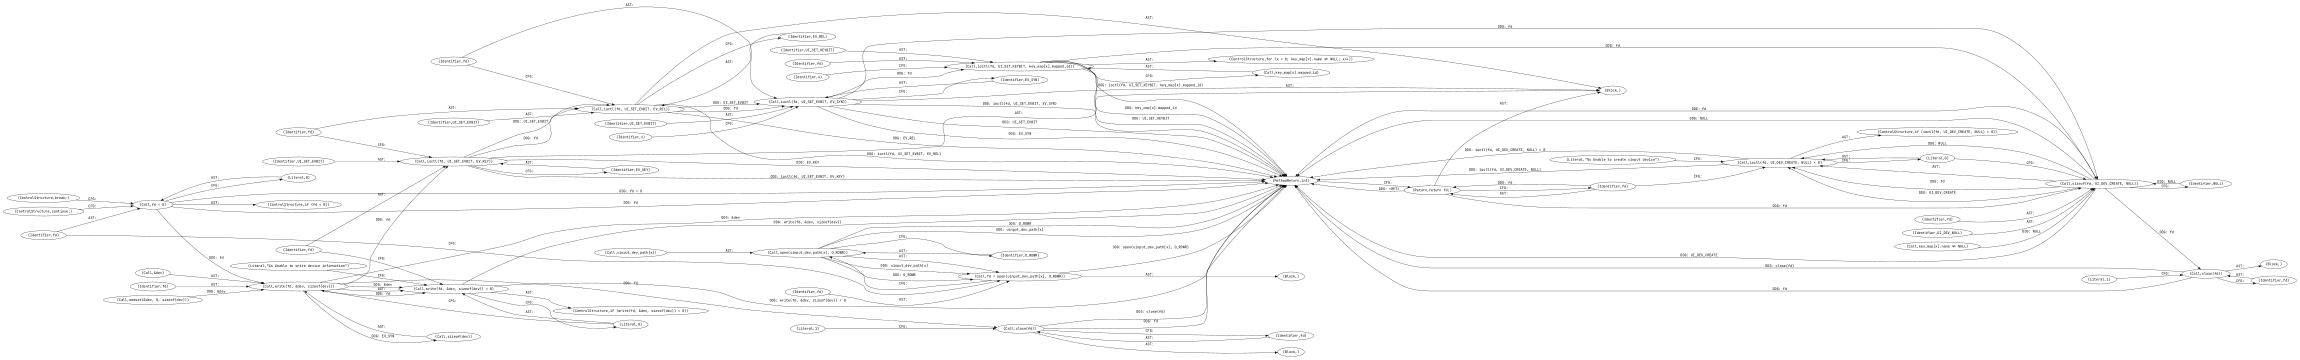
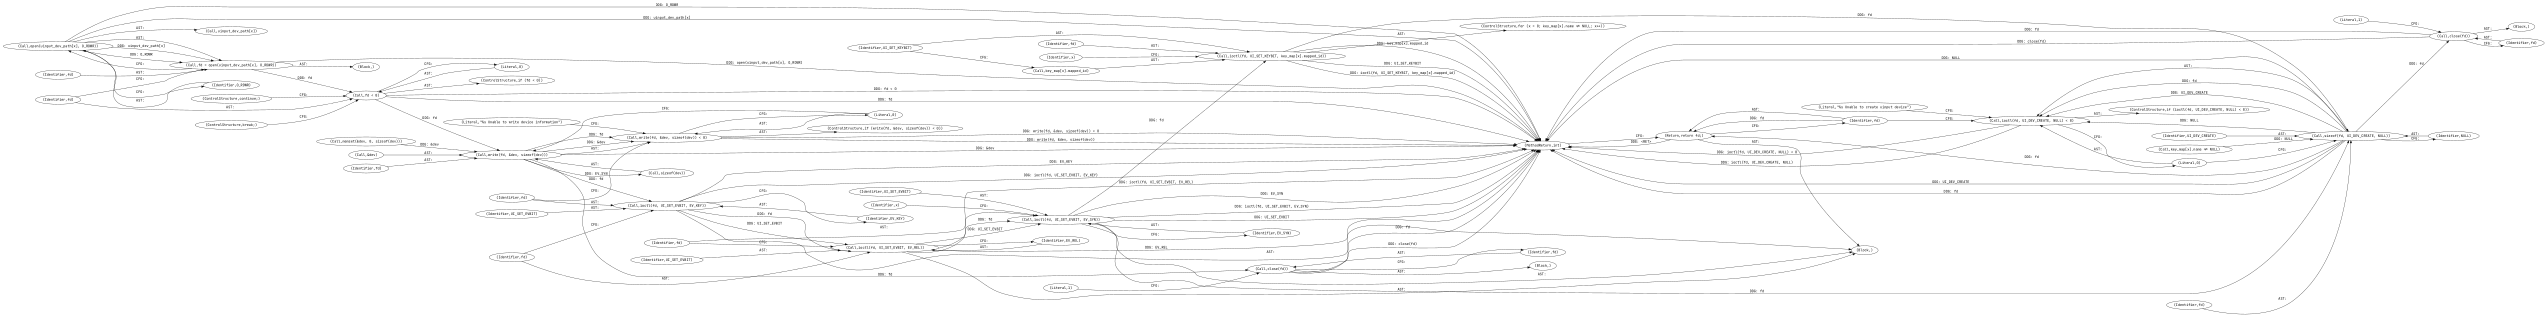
  digraph {
    fontname="JetBrains Mono"
    rankdir=LR
    node [fontname="JetBrains Mono"]
    edge [fontname="JetBrains Mono"]
    n1 [label="(Call,open(uinput_dev_path[x], O_RDWR))"]
    n2 [label="(Call,fd = open(uinput_dev_path[x], O_RDWR))"]
    n3 [label="(Identifier,O_RDWR)"]
    n4 [label="(MethodReturn,int)"]
    n5 [label="(Call,fd < 0)"]
    n6 [label="(Block,)"]
    n7 [label="(Return,return fd;)"]
    n8 [label="(Call,write(fd, &dev, sizeof(dev)))"]
    n9 [label="(Literal,0)"]
    n10 [label="(ControlStructure,if (fd < 0))"]
    n11 [label="(Call,write(fd, &dev, sizeof(dev)) < 0)"]
    n12 [label="(Call,close(fd))"]
    n13 [label="(Call,ioctl(fd, UI_SET_EVBIT, EV_KEY))"]
    n14 [label="(Call,sizeof(dev))"]
    n15 [label="(ControlStructure,if (write(fd, &dev, sizeof(dev)) < 0))"]
    n16 [label="(Literal,0)"]
    n17 [label="(Identifier,fd)"]
    n18 [label="(Block,)"]
    n19 [label="(Call,ioctl(fd, UI_SET_EVBIT, EV_REL))"]
    n20 [label="(Identifier,EV_KEY)"]
    n21 [label="(Block,)"]
    n22 [label="(Call,ioctl(fd, UI_SET_EVBIT, EV_SYN))"]
    n23 [label="(Identifier,EV_REL)"]
    n24 [label="(Call,ioctl(fd, UI_SET_KEYBIT, key_map[x].mapped_id))"]
    n25 [label="(Call,sizeof(fd, UI_DEV_CREATE, NULL))"]
    n26 [label="(Identifier,EV_SYN)"]
    n27 [label="(ControlStructure,for (x = 0; key_map[x].name != NULL; x++))"]
    n28 [label="(Call,key_map[x].mapped_id)"]
    n29 [label="(Call,ioctl(fd, UI_DEV_CREATE, NULL) < 0)"]
    n30 [label="(Call,close(fd))"]
    n31 [label="(Identifier,NULL)"]
    n32 [label="(Literal,0)"]
    n33 [label="(ControlStructure,if (ioctl(fd, UI_DEV_CREATE, NULL) < 0))"]
    n34 [label="(Block,)"]
    n35 [label="(Identifier,fd)"]
    n36 [label="(Identifier,fd)"]
    n37 [label="(Identifier,fd)"]
    n38 [label="(Identifier,x)"]
    n39 [label="(Literal,1)"]
    n40 [label="(ControlStructure,continue;)"]
    n41 [label="(Identifier,UI_SET_EVBIT)"]
    n42 [label="(Identifier,UI_SET_KEYBIT)"]
    n43 [label="(Identifier,UI_SET_EVBIT)"]
    n44 [label="(Identifier,fd)"]
    n45 [label="(Call,memset(&dev, 0, sizeof(dev)))"]
    n46 [label="(Identifier,fd)"]
    n47 [label="(Call,uinput_dev_path[x])"]
    n48 [label="(Literal,\"%s Unable to create uinput device\")"]
    n49 [label="(Identifier,fd)"]
    n50 [label="(Identifier,fd)"]
    n51 [label="(Identifier,UI_SET_EVBIT)"]
-   n52 [label="(Identifier,UI_DEV_NULL)"]
+   n52 [label="(Identifier,UI_DEV_CREATE)"]
    n53 [label="(Literal,\"%s Unable to write device information\")"]
    n54 [label="(Identifier,fd)"]
    n55 [label="(Call,&dev)"]
    n56 [label="(Identifier,fd)"]
    n57 [label="(Identifier,fd)"]
    n58 [label="(Literal,1)"]
    n59 [label="(ControlStructure,break;)"]
    n60 [label="(Call,key_map[x].name != NULL)"]
    n61 [label="(Identifier,x)"]
    n1 -> n2 [label="AST: "]
    n1 -> n2 [label="DDG: uinput_dev_path[x]"]
    n1 -> n2 [label="DDG: O_RDWR"]
    n1 -> n3 [label="CFG: "]
    n1 -> n4 [label="DDG: O_RDWR"]
    n1 -> n4 [label="DDG: uinput_dev_path[x]"]
    n2 -> n1 [label="CFG: "]
    n2 -> n4 [label="DDG: open(uinput_dev_path[x], O_RDWR)"]
+   n2 -> n5 [label="DDG: fd"]
    n2 -> n6 [label="AST: "]
    n3 -> n1 [label="AST: "]
    n4 -> n7 [label="CFG: "]
    n5 -> n4 [label="DDG: fd < 0"]
    n5 -> n4 [label="DDG: fd"]
    n5 -> n8 [label="DDG: fd"]
    n5 -> n9 [label="CFG: "]
    n5 -> n10 [label="AST: "]
    n7 -> n4 [label="DDG: <RET>"]
    n7 -> n21 [label="AST: "]
    n7 -> n36 [label="CFG: "]
    n8 -> n4 [label="DDG: &dev"]
    n8 -> n11 [label="AST: "]
    n8 -> n11 [label="DDG: fd"]
    n8 -> n11 [label="DDG: &dev"]
    n8 -> n12 [label="DDG: fd"]
    n8 -> n13 [label="DDG: fd"]
    n8 -> n14 [label="DDG: EV_SYN"]
    n9 -> n5 [label="AST: "]
    n11 -> n4 [label="DDG: write(fd, &dev, sizeof(dev)) < 0"]
    n11 -> n4 [label="DDG: write(fd, &dev, sizeof(dev))"]
    n11 -> n15 [label="AST: "]
    n11 -> n16 [label="CFG: "]
    n12 -> n4 [label="DDG: fd"]
    n12 -> n4 [label="DDG: close(fd)"]
    n12 -> n17 [label="CFG: "]
    n12 -> n18 [label="AST: "]
    n13 -> n4 [label="DDG: EV_KEY"]
    n13 -> n4 [label="DDG: ioctl(fd, UI_SET_EVBIT, EV_KEY)"]
    n13 -> n19 [label="DDG: fd"]
    n13 -> n19 [label="DDG: UI_SET_EVBIT"]
    n13 -> n20 [label="CFG: "]
    n13 -> n21 [label="AST: "]
    n14 -> n8 [label="AST: "]
    n16 -> n8 [label="CFG: "]
    n16 -> n11 [label="AST: "]
    n17 -> n12 [label="AST: "]
    n19 -> n4 [label="DDG: ioctl(fd, UI_SET_EVBIT, EV_REL)"]
    n19 -> n4 [label="DDG: EV_REL"]
    n19 -> n21 [label="AST: "]
    n19 -> n22 [label="DDG: fd"]
    n19 -> n22 [label="DDG: UI_SET_EVBIT"]
    n19 -> n23 [label="CFG: "]
    n20 -> n13 [label="AST: "]
    n22 -> n4 [label="DDG: UI_SET_EVBIT"]
    n22 -> n4 [label="DDG: EV_SYN"]
    n22 -> n4 [label="DDG: ioctl(fd, UI_SET_EVBIT, EV_SYN)"]
    n22 -> n21 [label="AST: "]
    n22 -> n24 [label="DDG: fd"]
    n22 -> n25 [label="DDG: fd"]
    n22 -> n26 [label="CFG: "]
    n23 -> n19 [label="AST: "]
    n24 -> n4 [label="DDG: key_map[x].mapped_id"]
    n24 -> n4 [label="DDG: UI_SET_KEYBIT"]
    n24 -> n4 [label="DDG: ioctl(fd, UI_SET_KEYBIT, key_map[x].mapped_id)"]
    n24 -> n25 [label="DDG: fd"]
    n24 -> n27 [label="AST: "]
-   n24 -> n28 [label="CFG: "]
+   n42 -> n28 [label="CFG: "]
    n25 -> n4 [label="DDG: UI_DEV_CREATE"]
    n25 -> n4 [label="DDG: fd"]
    n25 -> n4 [label="DDG: NULL"]
-   n7 -> n25 [label="DDG: fd"]
+   n25 -> n7 [label="DDG: fd"]
    n25 -> n29 [label="AST: "]
    n25 -> n29 [label="DDG: fd"]
    n25 -> n29 [label="DDG: UI_DEV_CREATE"]
    n25 -> n29 [label="DDG: NULL"]
    n25 -> n30 [label="DDG: fd"]
    n25 -> n31 [label="CFG: "]
    n26 -> n22 [label="AST: "]
    n28 -> n24 [label="AST: "]
    n29 -> n4 [label="DDG: ioctl(fd, UI_DEV_CREATE, NULL) < 0"]
    n29 -> n4 [label="DDG: ioctl(fd, UI_DEV_CREATE, NULL)"]
    n29 -> n32 [label="CFG: "]
    n29 -> n33 [label="AST: "]
    n30 -> n4 [label="DDG: fd"]
    n30 -> n4 [label="DDG: close(fd)"]
    n30 -> n34 [label="AST: "]
    n30 -> n35 [label="CFG: "]
-   n31 -> n25 [label="DDG: NULL"]
+   n31 -> n25 [label="AST: "]
    n32 -> n25 [label="CFG: "]
    n32 -> n29 [label="AST: "]
    n35 -> n30 [label="AST: "]
    n36 -> n7 [label="AST: "]
    n36 -> n7 [label="DDG: fd"]
    n36 -> n29 [label="CFG: "]
    n37 -> n19 [label="CFG: "]
    n37 -> n22 [label="AST: "]
    n38 -> n22 [label="CFG: "]
    n39 -> n30 [label="CFG: "]
    n40 -> n5 [label="CFG: "]
    n41 -> n19 [label="AST: "]
    n42 -> n24 [label="AST: "]
    n43 -> n13 [label="AST: "]
    n44 -> n2 [label="AST: "]
    n45 -> n8 [label="DDG: &dev"]
    n46 -> n13 [label="CFG: "]
    n46 -> n19 [label="AST: "]
-   n47 -> n1 [label="AST: "]
+   n1 -> n47 [label="AST: "]
    n48 -> n29 [label="CFG: "]
    n49 -> n11 [label="CFG: "]
    n49 -> n13 [label="AST: "]
    n50 -> n25 [label="AST: "]
    n51 -> n22 [label="AST: "]
    n52 -> n25 [label="AST: "]
    n53 -> n11 [label="CFG: "]
    n54 -> n2 [label="CFG: "]
    n54 -> n5 [label="AST: "]
    n55 -> n8 [label="AST: "]
    n56 -> n8 [label="AST: "]
    n57 -> n24 [label="AST: "]
    n58 -> n12 [label="CFG: "]
    n59 -> n5 [label="CFG: "]
    n60 -> n25 [label="DDG: NULL"]
    n61 -> n24 [label="CFG: "]
  }
